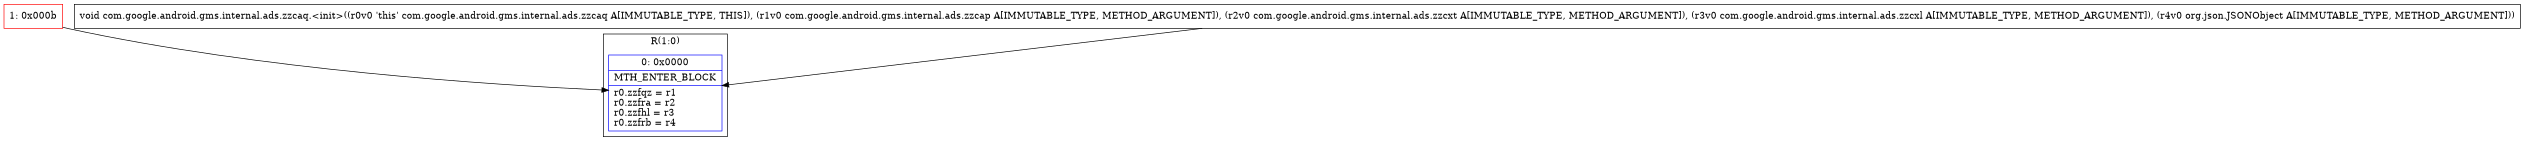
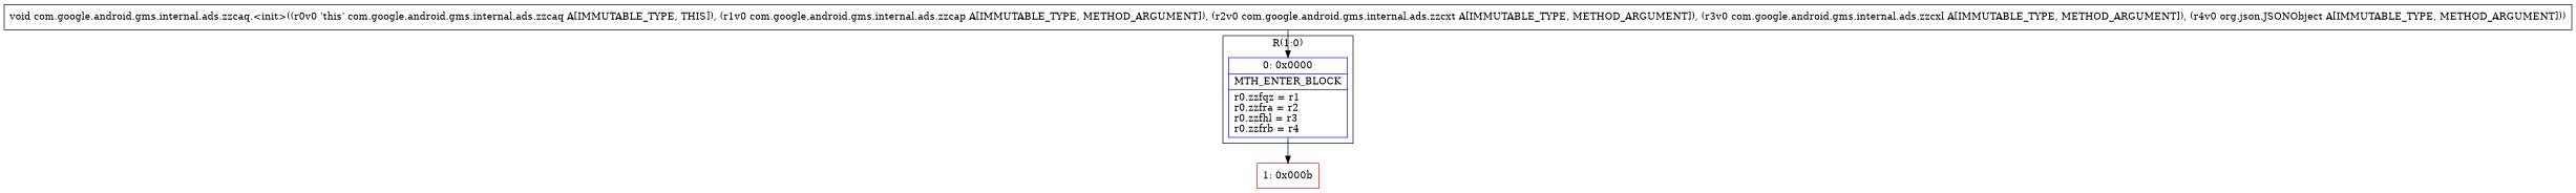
  digraph {
    node [shape=record]
    n1 [color=blue label="{0\:\ 0x0000|MTH_ENTER_BLOCK\l|r0.zzfqz = r1\lr0.zzfra = r2\lr0.zzfhl = r3\lr0.zzfrb = r4\l}"]
    n2 [color=red label="{1\:\ 0x000b}"]
    n3 [label="{void com.google.android.gms.internal.ads.zzcaq.\<init\>((r0v0 'this' com.google.android.gms.internal.ads.zzcaq A[IMMUTABLE_TYPE, THIS]), (r1v0 com.google.android.gms.internal.ads.zzcap A[IMMUTABLE_TYPE, METHOD_ARGUMENT]), (r2v0 com.google.android.gms.internal.ads.zzcxt A[IMMUTABLE_TYPE, METHOD_ARGUMENT]), (r3v0 com.google.android.gms.internal.ads.zzcxl A[IMMUTABLE_TYPE, METHOD_ARGUMENT]), (r4v0 org.json.JSONObject A[IMMUTABLE_TYPE, METHOD_ARGUMENT])) }"]
    subgraph cluster_1 {
      label="R(1:0)"
      n1
    }
-   n2 -> n1
+   n1 -> n2
    n3 -> n1
  }
